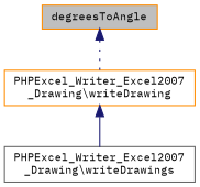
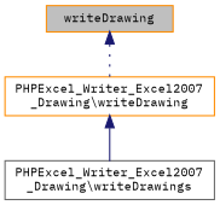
  digraph {
    rankdir=TB
    fontname="IBM Plex Mono"
    node [color=darkorange fillcolor=white fontname="IBM Plex Mono" fontsize=10 shape=record style=filled]
    edge [color=midnightblue dir=back fontname="IBM Plex Mono" fontsize=10 labelfontname=Helvetica labelfontsize=10]
-   n1 [fillcolor=grey75 fontcolor=black height=0.2 label=degreesToAngle width=0.4]
+   n1 [fillcolor=grey75 fontcolor=black height=0.2 label=writeDrawing width=0.4]
    n2 [height=0.2 label="PHPExcel_Writer_Excel2007\l_Drawing\\writeDrawing" width=0.4]
    n3 [color=gray40 height=0.2 label="PHPExcel_Writer_Excel2007\l_Drawing\\writeDrawings" width=0.4]
    n1 -> n2 [style=dotted]
    n2 -> n3 [style=solid]
  }
